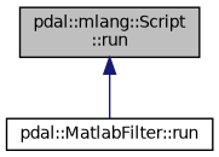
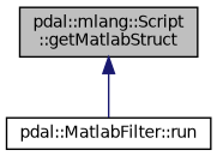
  digraph {
    rankdir=TB
    node [color=black fontname=Helvetica fontsize=10 shape=record style=filled]
-   n1 [fillcolor=grey75 fontcolor=black height=0.2 label="pdal::mlang::Script\l::run" width=0.4]
+   n1 [fillcolor=grey75 fontcolor=black height=0.2 label="pdal::mlang::Script\l::getMatlabStruct" width=0.4]
    n2 [fillcolor=white height=0.2 label="pdal::MatlabFilter::run" width=0.4]
    n1 -> n2 [color=midnightblue dir=back fontname=Helvetica fontsize=10 labelfontname=Helvetica labelfontsize=10 style=solid]
  }
